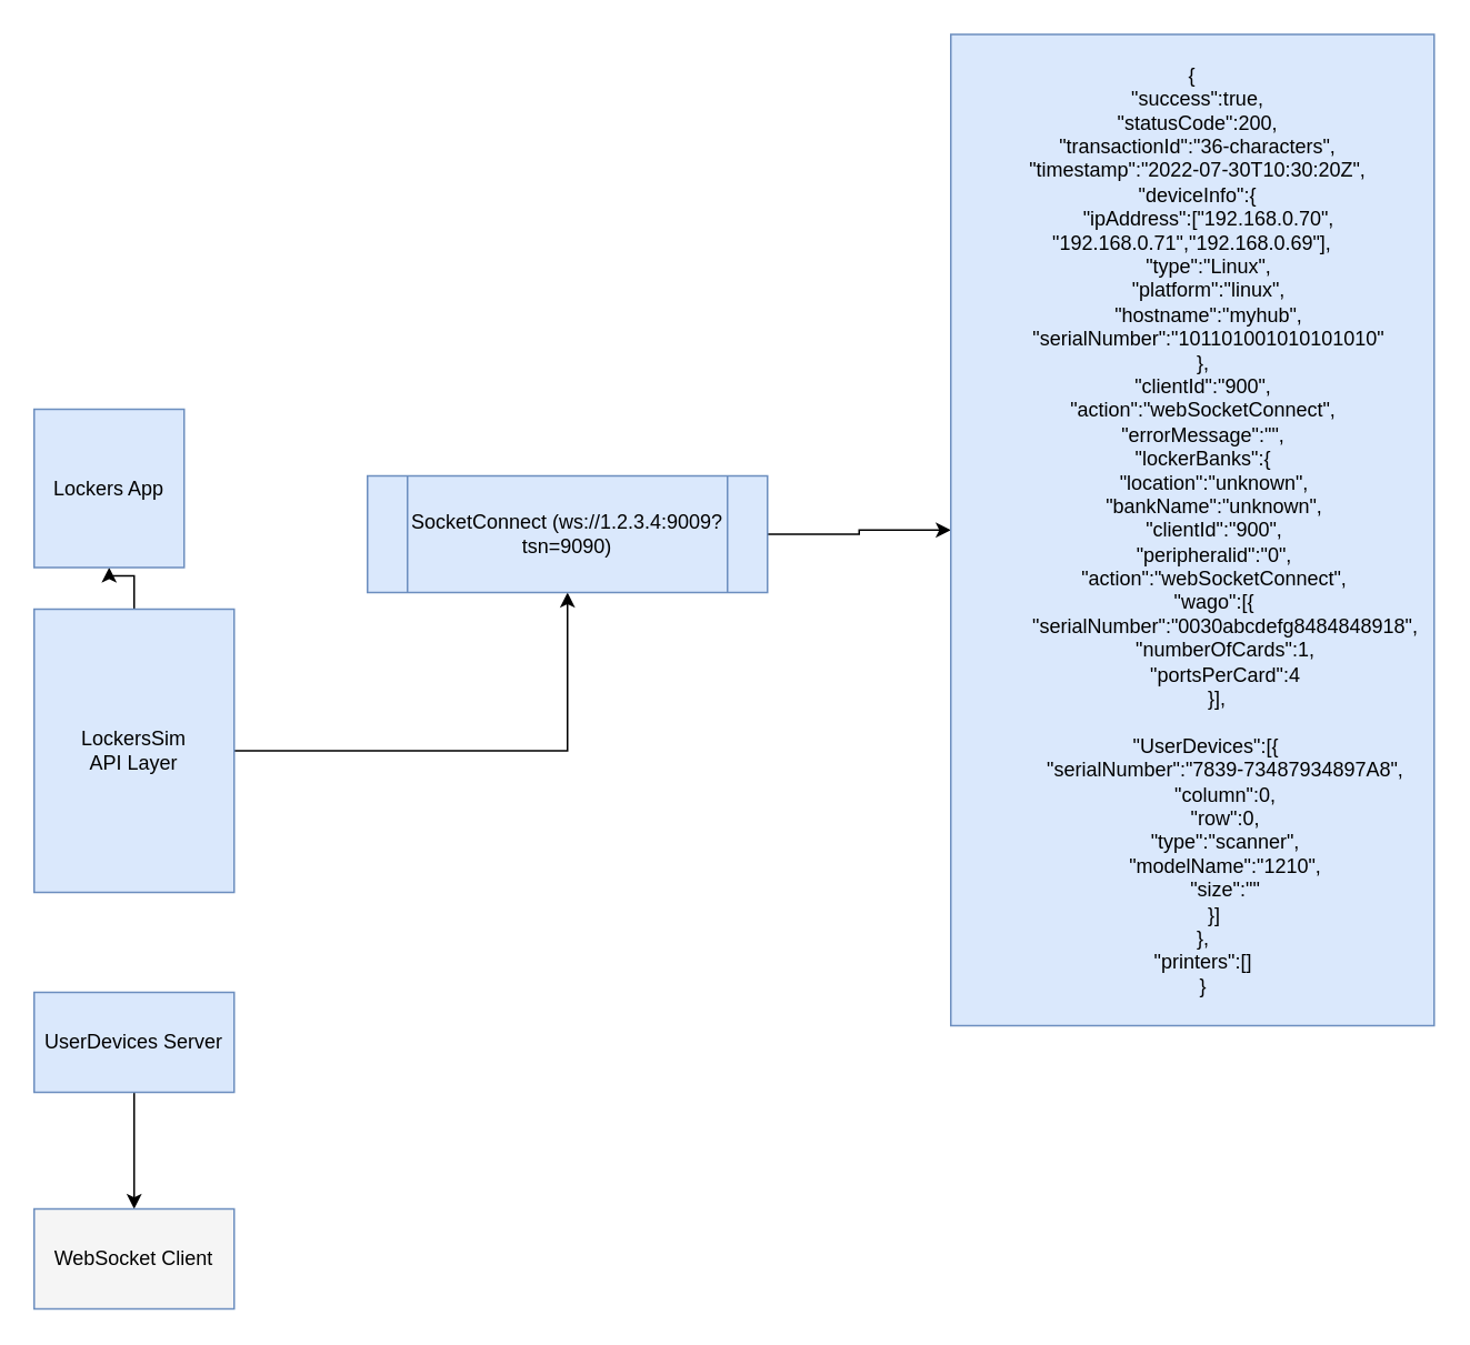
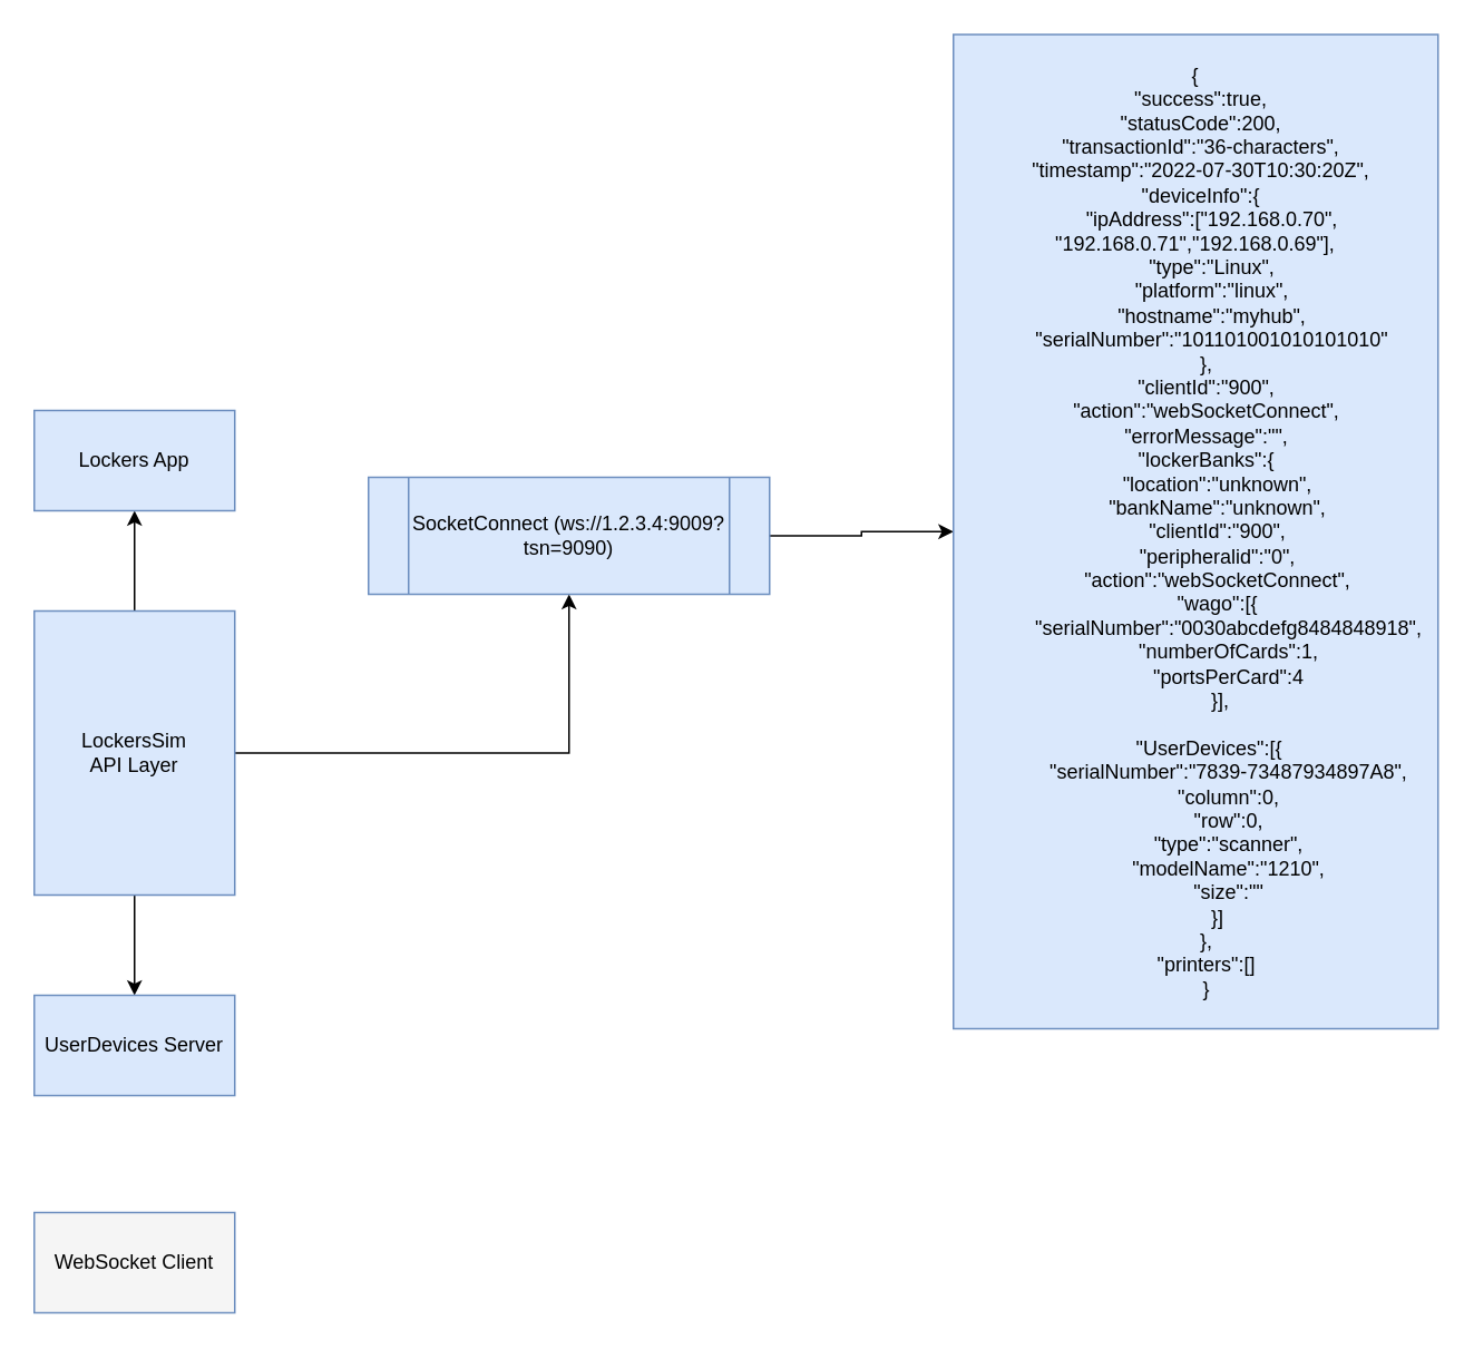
  <mxCell id="0" />
  <mxCell id="1" parent="0" />
+ <mxCell id="2" value="" style="edgeStyle=orthogonalEdgeStyle;rounded=0;orthogonalLoop=1;jettySize=auto;html=1;" edge="1" parent="1" source="5" target="7"><mxGeometry relative="1" as="geometry" /></mxCell>
  <mxCell id="3" value="" style="edgeStyle=orthogonalEdgeStyle;rounded=0;orthogonalLoop=1;jettySize=auto;html=1;" edge="1" parent="1" source="5" target="9"><mxGeometry relative="1" as="geometry" /></mxCell>
  <mxCell id="4" value="" style="edgeStyle=orthogonalEdgeStyle;rounded=0;orthogonalLoop=1;jettySize=auto;html=1;" edge="1" parent="1" source="5" target="11"><mxGeometry relative="1" as="geometry" /></mxCell>
  <mxCell id="5" value="LockersSim&lt;br&gt;API Layer" style="rounded=0;whiteSpace=wrap;html=1;fillColor=#dae8fc;strokeColor=#6c8ebf;" vertex="1" parent="1"><mxGeometry x="20" y="365" width="120" height="170" as="geometry" /></mxCell>
- <mxCell id="6" value="" style="edgeStyle=orthogonalEdgeStyle;rounded=0;orthogonalLoop=1;jettySize=auto;html=1;" edge="1" parent="1" source="7" target="8"><mxGeometry relative="1" as="geometry" /></mxCell>
  <mxCell id="7" value="UserDevices Server" style="whiteSpace=wrap;html=1;fillColor=#dae8fc;strokeColor=#6c8ebf;rounded=0;" vertex="1" parent="1"><mxGeometry x="20" y="595" width="120" height="60" as="geometry" /></mxCell>
  <mxCell id="8" value="WebSocket Client" style="whiteSpace=wrap;html=1;fillColor=#f5f5f5;strokeColor=#6c8ebf;rounded=0;" vertex="1" parent="1"><mxGeometry x="20" y="725" width="120" height="60" as="geometry" /></mxCell>
- <mxCell id="9" value="Lockers App" style="whiteSpace=wrap;html=1;fillColor=#dae8fc;strokeColor=#6c8ebf;rounded=0;" vertex="1" parent="1"><mxGeometry x="20" y="245" width="90" height="95" as="geometry" /></mxCell>
+ <mxCell id="9" value="Lockers App" style="whiteSpace=wrap;html=1;fillColor=#dae8fc;strokeColor=#6c8ebf;rounded=0;" vertex="1" parent="1"><mxGeometry x="20" y="245" width="120" height="60" as="geometry" /></mxCell>
  <mxCell id="10" value="" style="edgeStyle=orthogonalEdgeStyle;rounded=0;orthogonalLoop=1;jettySize=auto;html=1;" edge="1" parent="1" source="11" target="12"><mxGeometry relative="1" as="geometry" /></mxCell>
  <mxCell id="11" value="SocketConnect (ws://1.2.3.4:9009?tsn=9090)&lt;br&gt;" style="shape=process;whiteSpace=wrap;html=1;backgroundOutline=1;fillColor=#dae8fc;strokeColor=#6c8ebf;rounded=0;" vertex="1" parent="1"><mxGeometry x="220" y="285" width="240" height="70" as="geometry" /></mxCell>
  <mxCell id="12" value="&lt;div&gt;{&lt;/div&gt;&lt;div&gt;&amp;nbsp; &quot;success&quot;:true,&lt;/div&gt;&lt;div&gt;&amp;nbsp; &quot;statusCode&quot;:200,&lt;/div&gt;&lt;div&gt;&amp;nbsp; &quot;transactionId&quot;:&quot;36-characters&quot;,&lt;/div&gt;&lt;div&gt;&amp;nbsp; &quot;timestamp&quot;:&quot;2022-07-30T10:30:20Z&quot;,&lt;/div&gt;&lt;div&gt;&amp;nbsp; &quot;deviceInfo&quot;:{&lt;/div&gt;&lt;div&gt;&amp;nbsp; &amp;nbsp; &amp;nbsp; &quot;ipAddress&quot;:[&quot;192.168.0.70&quot;, &quot;192.168.0.71&quot;,&quot;192.168.0.69&quot;],&lt;/div&gt;&lt;div&gt;&amp;nbsp; &amp;nbsp; &amp;nbsp; &quot;type&quot;:&quot;Linux&quot;,&lt;/div&gt;&lt;div&gt;&amp;nbsp; &amp;nbsp; &amp;nbsp; &quot;platform&quot;:&quot;linux&quot;,&lt;/div&gt;&lt;div&gt;&amp;nbsp; &amp;nbsp; &amp;nbsp; &quot;hostname&quot;:&quot;myhub&quot;,&lt;/div&gt;&lt;div&gt;&amp;nbsp; &amp;nbsp; &amp;nbsp; &quot;serialNumber&quot;:&quot;101101001010101010&quot;&lt;/div&gt;&lt;div&gt;&amp;nbsp; &amp;nbsp; },&lt;/div&gt;&lt;div&gt;&amp;nbsp; &amp;nbsp; &quot;clientId&quot;:&quot;900&quot;,&lt;/div&gt;&lt;div&gt;&amp;nbsp; &amp;nbsp; &quot;action&quot;:&quot;webSocketConnect&quot;,&lt;/div&gt;&lt;div&gt;&amp;nbsp; &amp;nbsp; &quot;errorMessage&quot;:&quot;&quot;,&lt;/div&gt;&lt;div&gt;&amp;nbsp; &amp;nbsp; &quot;lockerBanks&quot;:{&lt;/div&gt;&lt;div&gt;&amp;nbsp; &amp;nbsp; &amp;nbsp; &amp;nbsp; &quot;location&quot;:&quot;unknown&quot;,&lt;/div&gt;&lt;div&gt;&amp;nbsp; &amp;nbsp; &amp;nbsp; &amp;nbsp; &quot;bankName&quot;:&quot;unknown&quot;,&lt;/div&gt;&lt;div&gt;&amp;nbsp; &amp;nbsp; &amp;nbsp; &amp;nbsp; &quot;clientId&quot;:&quot;900&quot;,&lt;/div&gt;&lt;div&gt;&amp;nbsp; &amp;nbsp; &amp;nbsp; &amp;nbsp; &quot;peripheralid&quot;:&quot;0&quot;,&lt;/div&gt;&lt;div&gt;&amp;nbsp; &amp;nbsp; &amp;nbsp; &amp;nbsp; &quot;action&quot;:&quot;webSocketConnect&quot;,&lt;/div&gt;&lt;div&gt;&amp;nbsp; &amp;nbsp; &amp;nbsp; &amp;nbsp; &quot;wago&quot;:[{&lt;/div&gt;&lt;div&gt;&amp;nbsp; &amp;nbsp; &amp;nbsp; &amp;nbsp; &amp;nbsp; &amp;nbsp; &quot;serialNumber&quot;:&quot;0030abcdefg8484848918&quot;,&lt;/div&gt;&lt;div&gt;&amp;nbsp; &amp;nbsp; &amp;nbsp; &amp;nbsp; &amp;nbsp; &amp;nbsp; &quot;numberOfCards&quot;:1,&lt;/div&gt;&lt;div&gt;&amp;nbsp; &amp;nbsp; &amp;nbsp; &amp;nbsp; &amp;nbsp; &amp;nbsp; &quot;portsPerCard&quot;:4&lt;/div&gt;&lt;div&gt;&amp;nbsp; &amp;nbsp; &amp;nbsp; &amp;nbsp; &amp;nbsp;}],&lt;/div&gt;&lt;div&gt;&amp;nbsp; &amp;nbsp; &amp;nbsp; &amp;nbsp;&amp;nbsp;&lt;/div&gt;&lt;div&gt;&amp;nbsp; &amp;nbsp; &amp;nbsp;&quot;UserDevices&quot;:[{&lt;/div&gt;&lt;div&gt;&amp;nbsp; &amp;nbsp; &amp;nbsp; &amp;nbsp; &amp;nbsp; &amp;nbsp; &quot;serialNumber&quot;:&quot;7839-73487934897A8&quot;,&lt;/div&gt;&lt;div&gt;&amp;nbsp; &amp;nbsp; &amp;nbsp; &amp;nbsp; &amp;nbsp; &amp;nbsp; &quot;column&quot;:0,&lt;/div&gt;&lt;div&gt;&amp;nbsp; &amp;nbsp; &amp;nbsp; &amp;nbsp; &amp;nbsp; &amp;nbsp; &quot;row&quot;:0,&lt;/div&gt;&lt;div&gt;&amp;nbsp; &amp;nbsp; &amp;nbsp; &amp;nbsp; &amp;nbsp; &amp;nbsp; &quot;type&quot;:&quot;scanner&quot;,&lt;/div&gt;&lt;div&gt;&amp;nbsp; &amp;nbsp; &amp;nbsp; &amp;nbsp; &amp;nbsp; &amp;nbsp; &quot;modelName&quot;:&quot;1210&quot;,&lt;/div&gt;&lt;div&gt;&amp;nbsp; &amp;nbsp; &amp;nbsp; &amp;nbsp; &amp;nbsp; &amp;nbsp; &quot;size&quot;:&quot;&quot;&lt;/div&gt;&lt;div&gt;&amp;nbsp; &amp;nbsp; &amp;nbsp; &amp;nbsp; }]&lt;/div&gt;&lt;div&gt;&amp;nbsp; &amp;nbsp; },&lt;/div&gt;&lt;div&gt;&amp;nbsp; &amp;nbsp; &quot;printers&quot;:[]&lt;/div&gt;&lt;div&gt;&amp;nbsp; &amp;nbsp; }&lt;/div&gt;" style="whiteSpace=wrap;html=1;fillColor=#dae8fc;strokeColor=#6c8ebf;rounded=0;" vertex="1" parent="1"><mxGeometry x="570" y="20" width="290" height="595" as="geometry" /></mxCell>
